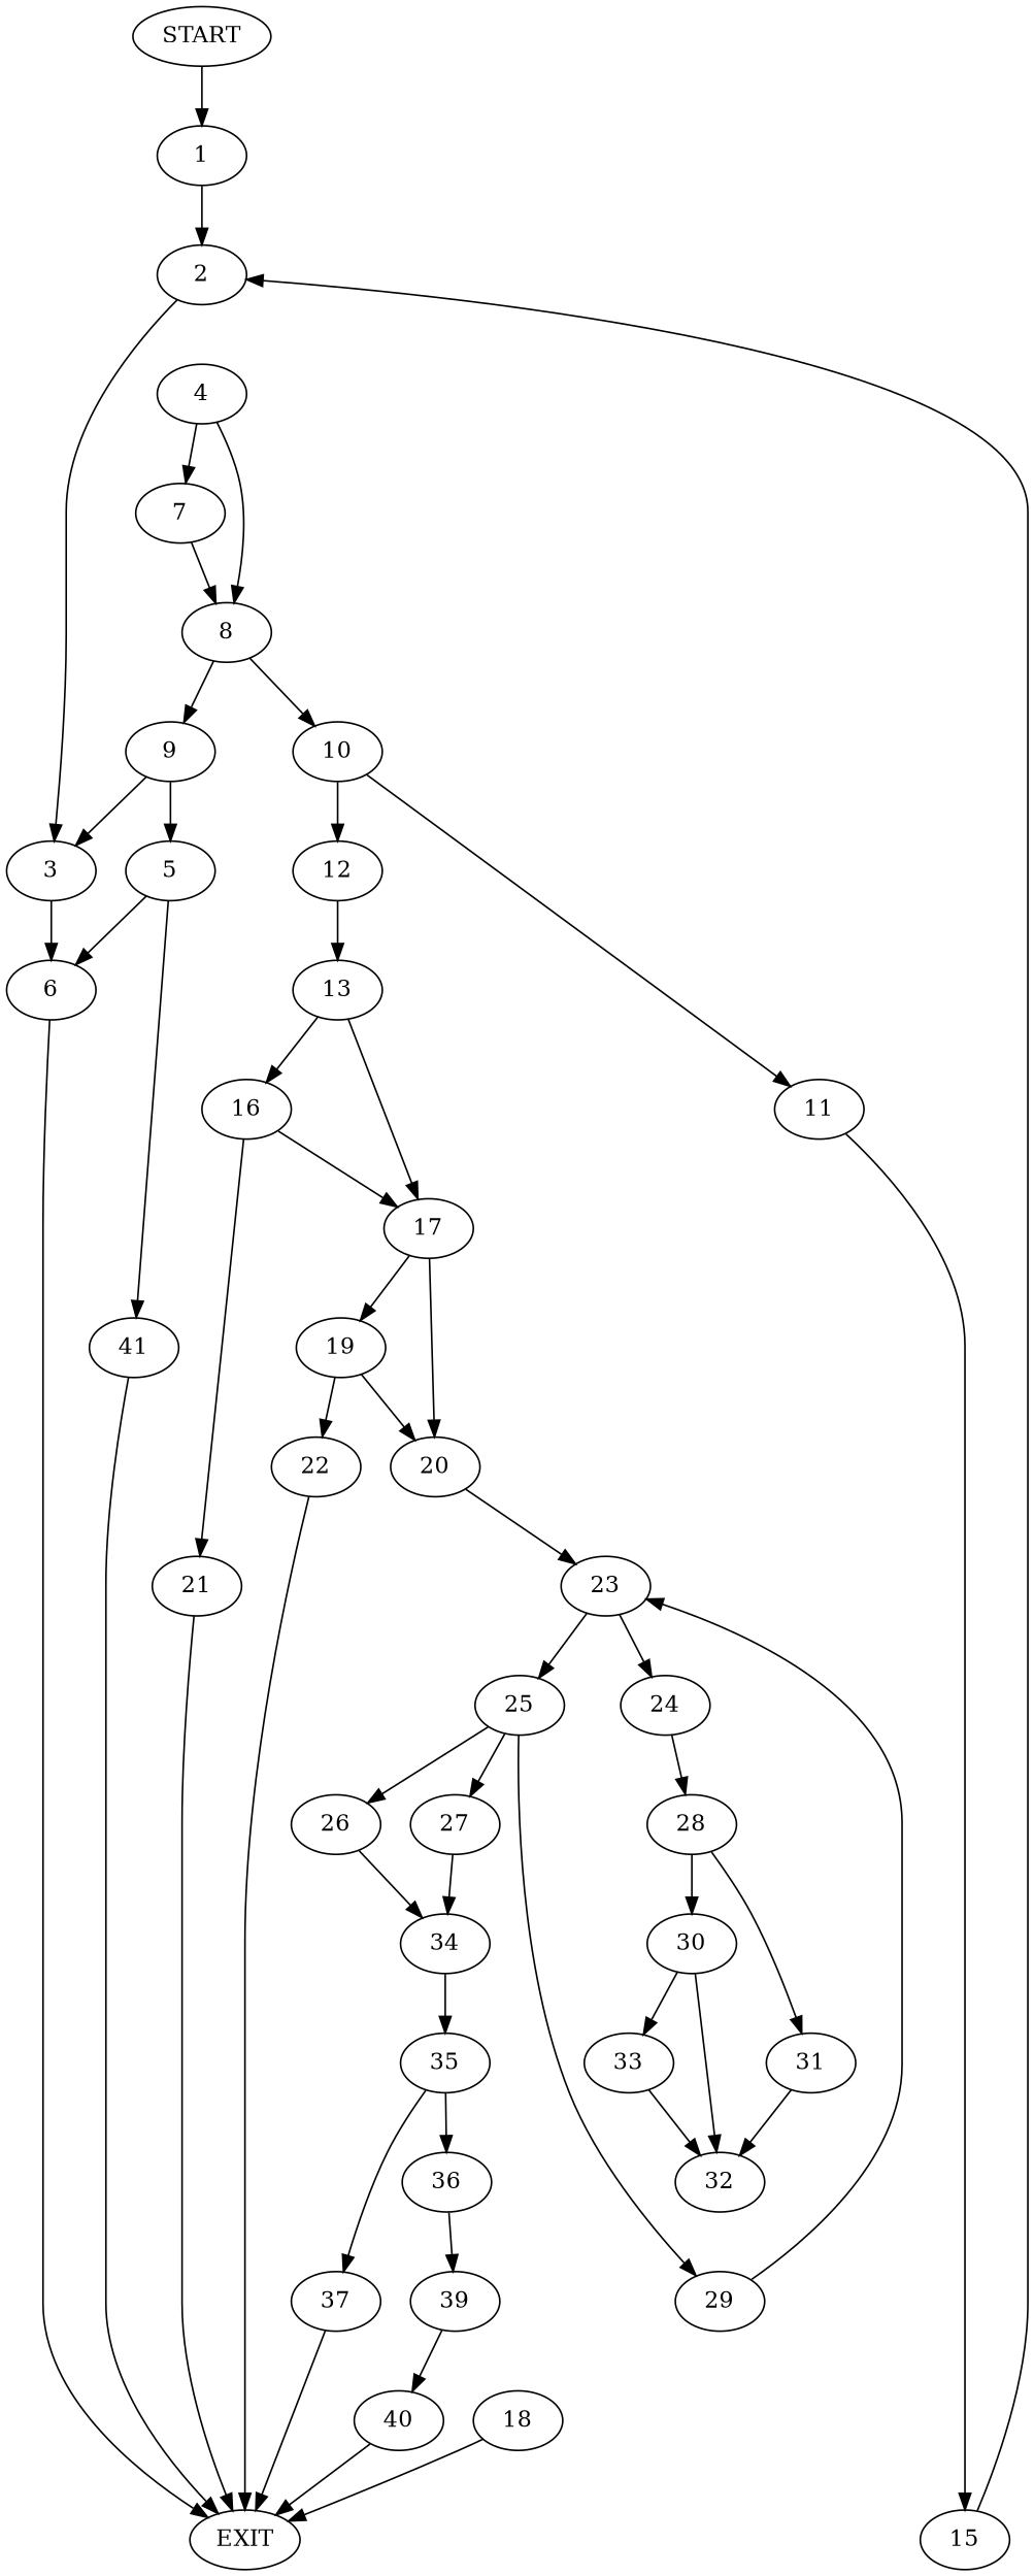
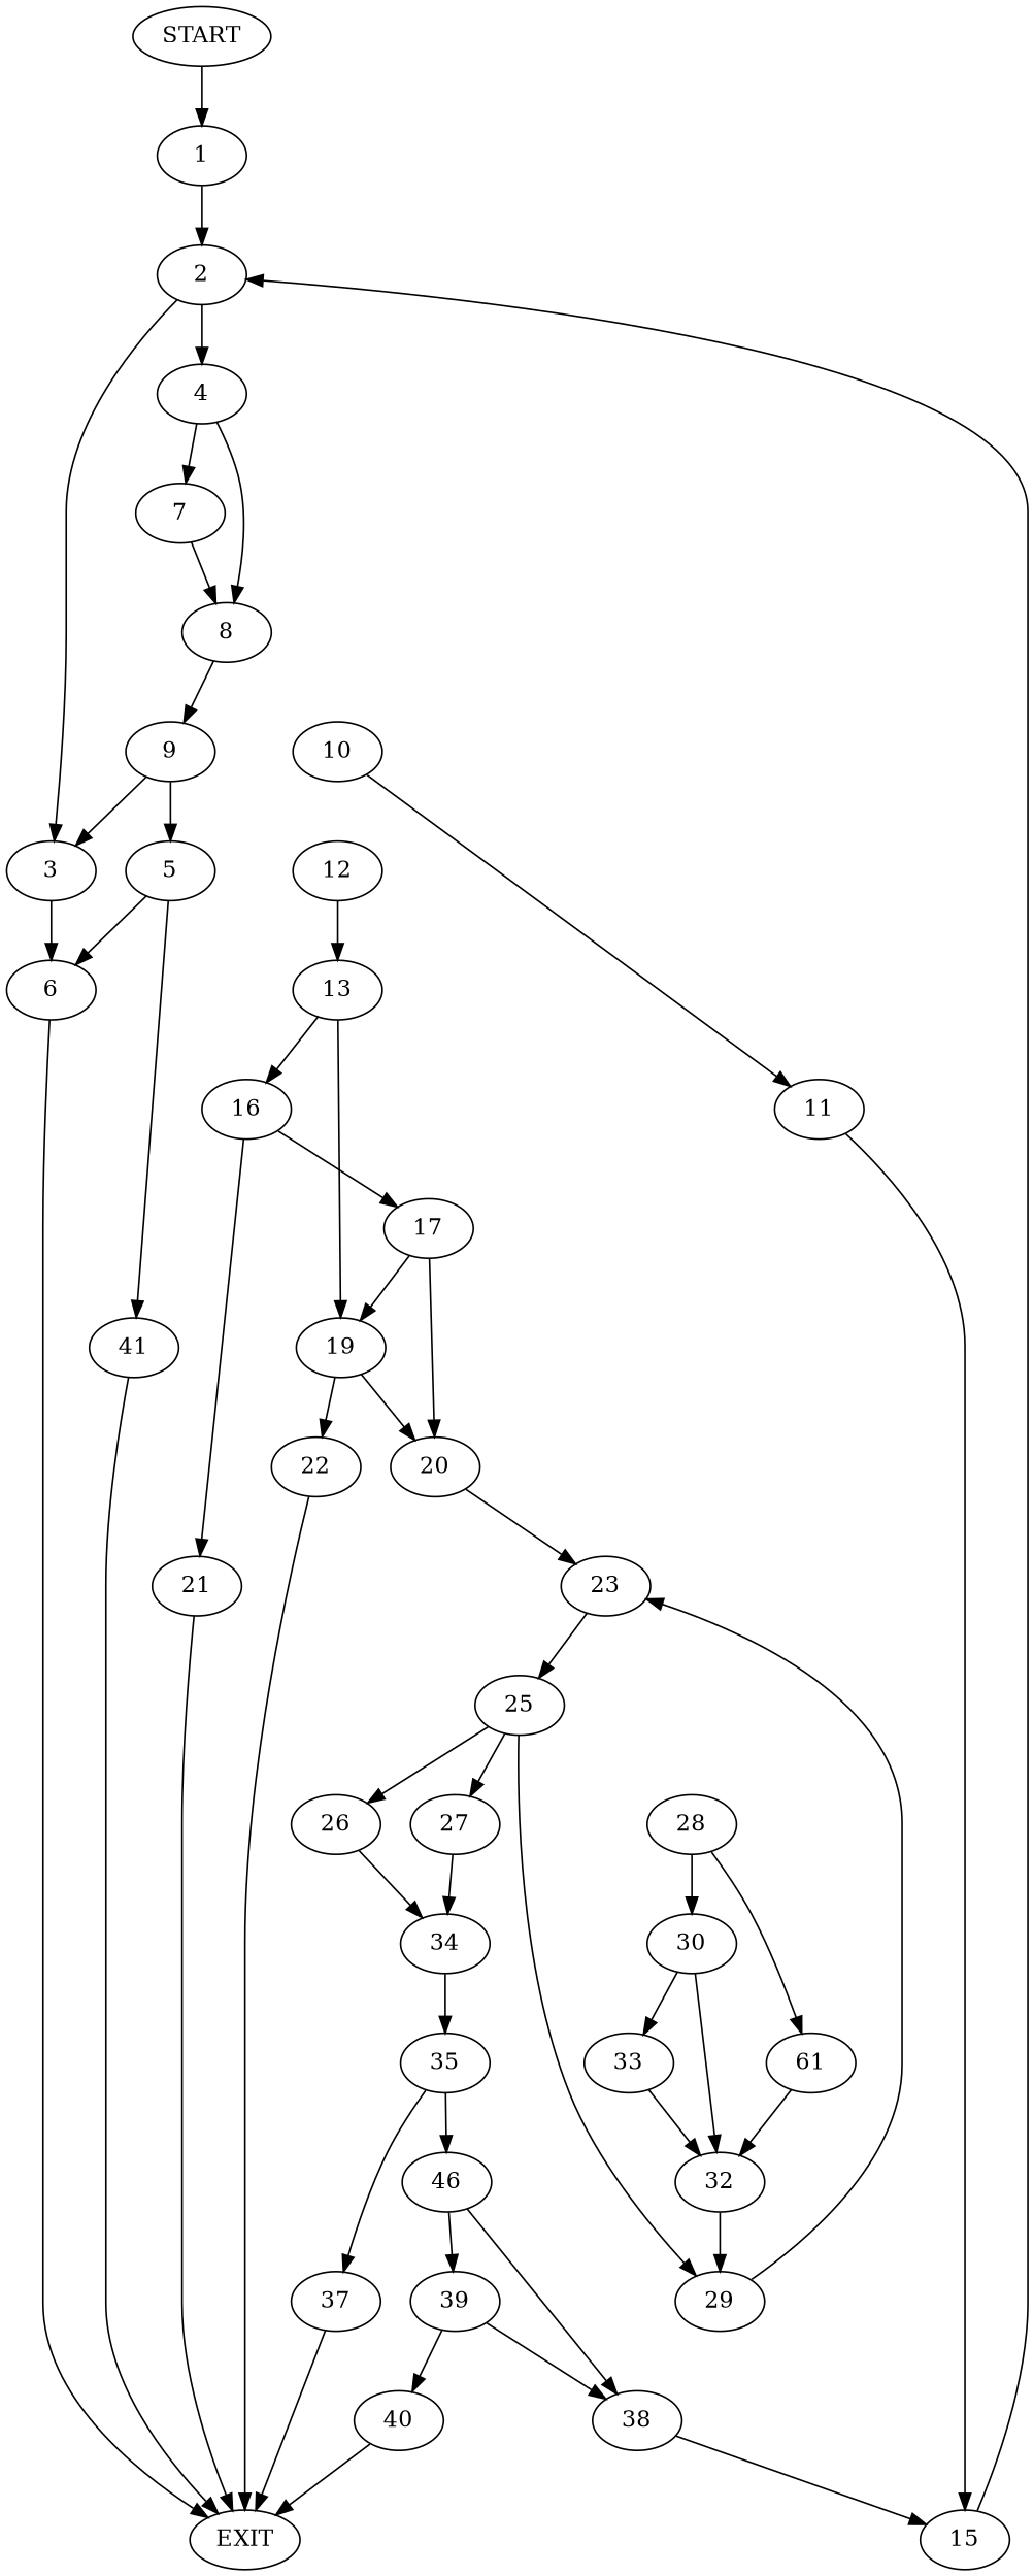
  digraph {
    n1 [label=START]
    1
    2
    n4 [label=EXIT]
    3
    4
    6
    7
    8
    5
    41
    9
    10
    11
    12
    15
    13
    16
    17
    21
    19
    20
-   18
    22
    23
-   24
    25
    28
    29
    26
    27
    30
-   31
+   31 [label=61]
    34
    35
    32
    33
-   36
+   36 [label=46]
    37
+   38
    39
    40
    n1 -> 1
    1 -> 2
    2 -> 3
+   2 -> 4
    3 -> 6
    4 -> 7
    4 -> 8
    6 -> n4
    7 -> 8
    8 -> 9
-   8 -> 10
    5 -> 6
    5 -> 41
    41 -> n4
    9 -> 3
    9 -> 5
    10 -> 11
-   10 -> 12
    11 -> 15
    12 -> 13
    15 -> 2
    13 -> 16
-   13 -> 17
+   13 -> 19
    16 -> 17
    16 -> 21
    17 -> 19
    17 -> 20
    21 -> n4
    19 -> 20
    19 -> 22
    20 -> 23
-   18 -> n4
    22 -> n4
-   23 -> 24
    23 -> 25
-   24 -> 28
    25 -> 29
    25 -> 26
    25 -> 27
    28 -> 30
    28 -> 31
    29 -> 23
    26 -> 34
    27 -> 34
    30 -> 32
    30 -> 33
    31 -> 32
    34 -> 35
    35 -> 36
    35 -> 37
+   32 -> 29
    33 -> 32
+   36 -> 38
    36 -> 39
    37 -> n4
+   38 -> 15
+   39 -> 38
    39 -> 40
    40 -> n4
  }
